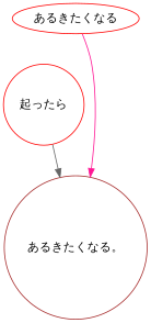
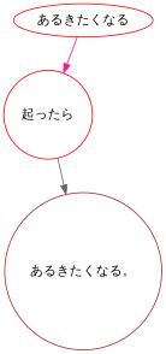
  digraph {
    node [color=red shape=circle]
    n1 [label="起ったら"]
    n2 [color=brown label="あるきたくなる。"]
    n3 [label="あるきたくなる" shape=ellipse]
    n1 -> n2 [color=gray40]
-   n3 -> n2 [color=deeppink]
+   n3 -> n1 [color=deeppink]
  }
